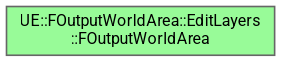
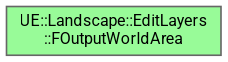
  digraph {
    rankdir=LR
    fontname=Roboto
-   n1 [color=grey40 fillcolor=palegreen fontname=Roboto fontsize=10 height=0.2 label="UE::FOutputWorldArea::EditLayers\l::FOutputWorldArea" shape=box style=filled width=0.4]
+   n1 [color=grey40 fillcolor=palegreen fontname=Roboto fontsize=10 height=0.2 label="UE::Landscape::EditLayers\l::FOutputWorldArea" shape=box style=filled width=0.4]
  }
